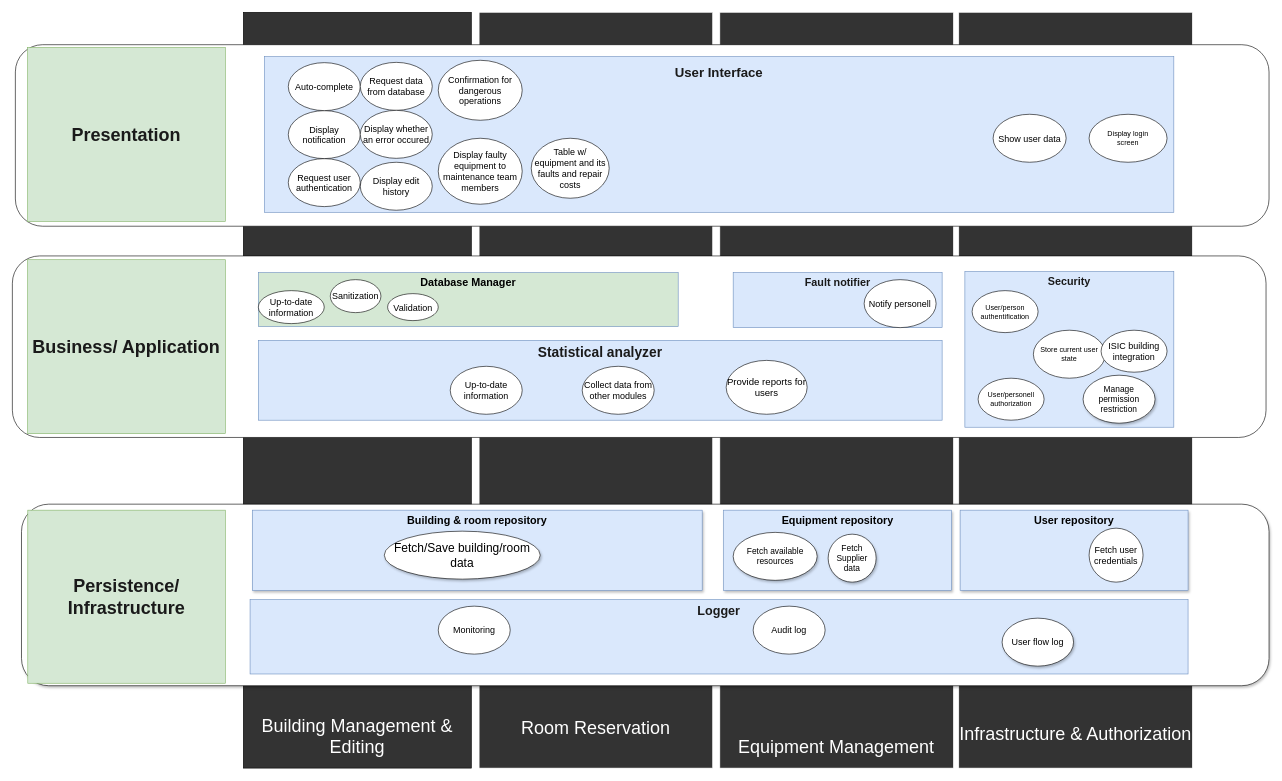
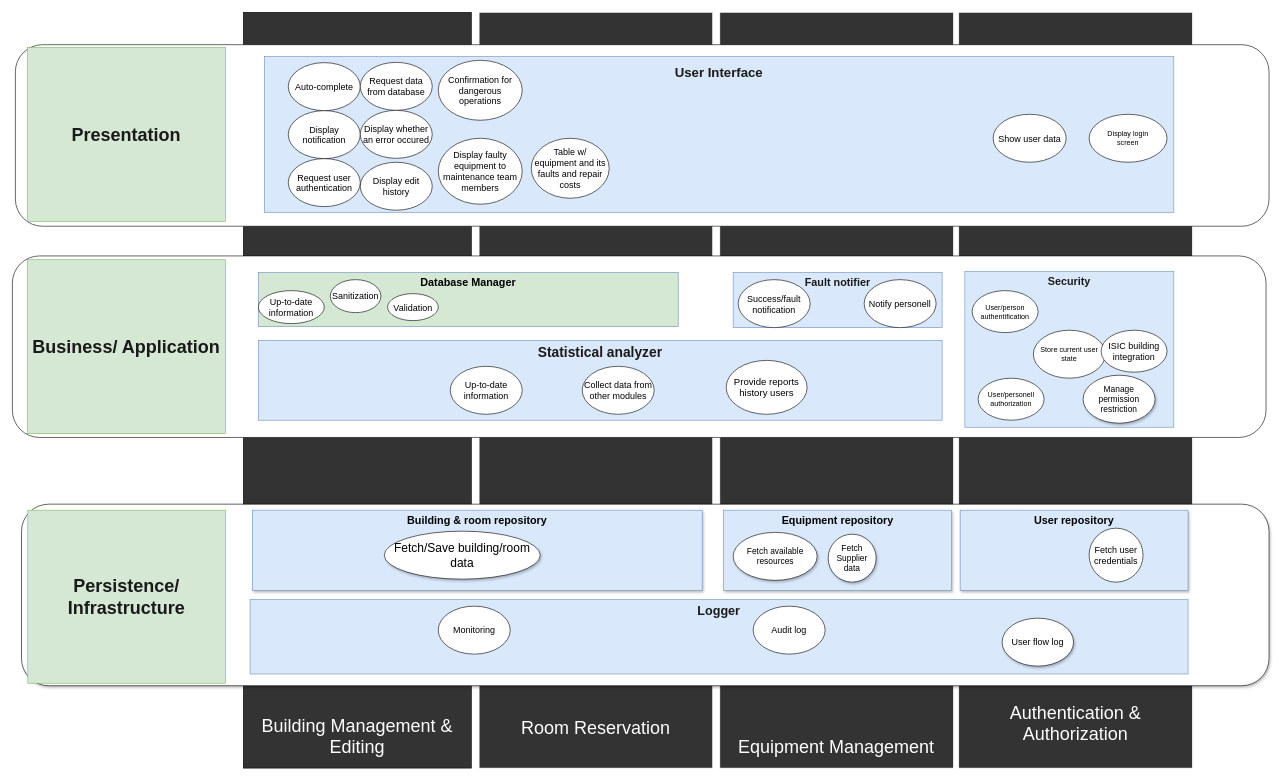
  <mxCell id="0" />
  <mxCell id="1" style="" parent="0" />
  <mxCell id="2" value="" style="group" parent="1" vertex="1" connectable="0"><mxGeometry x="405" y="20" width="1710" height="1260" as="geometry" /></mxCell>
  <mxCell id="3" value="" style="group" parent="2" vertex="1" connectable="0"><mxGeometry width="1710" height="1260" as="geometry" /></mxCell>
  <mxCell id="4" value="&lt;font style=&quot;font-size: 30px;&quot;&gt;Equipment Management&lt;/font&gt;" style="rounded=0;whiteSpace=wrap;html=1;fontSize=12;fillColor=#333333;fontColor=#ffffff;strokeColor=#FFFFFF;spacingBottom=15;verticalAlign=bottom;" parent="3" vertex="1"><mxGeometry x="794.43" width="389.31" height="1260" as="geometry" /></mxCell>
- <mxCell id="5" value="&lt;font style=&quot;font-size: 30px;&quot;&gt;Infrastructure &amp;amp; Authorization&lt;br&gt;&lt;br&gt;&lt;/font&gt;" style="rounded=0;whiteSpace=wrap;html=1;fontSize=12;fillColor=#333333;fontColor=#ffffff;strokeColor=#FFFFFF;verticalAlign=bottom;" parent="3" vertex="1"><mxGeometry x="1192.75" width="389.31" height="1260" as="geometry" /></mxCell>
+ <mxCell id="5" value="&lt;font style=&quot;font-size: 30px;&quot;&gt;Authentication &amp;amp; Authorization&lt;br&gt;&lt;br&gt;&lt;/font&gt;" style="rounded=0;whiteSpace=wrap;html=1;fontSize=12;fillColor=#333333;fontColor=#ffffff;strokeColor=#FFFFFF;verticalAlign=bottom;" parent="3" vertex="1"><mxGeometry x="1192.75" width="389.31" height="1260" as="geometry" /></mxCell>
  <mxCell id="6" value="&lt;font style=&quot;font-size: 30px;&quot;&gt;Room Reservation&lt;/font&gt;" style="rounded=0;whiteSpace=wrap;html=1;fontSize=12;fillColor=#333333;fontColor=#ffffff;strokeColor=#FFFFFF;verticalAlign=bottom;spacingBottom=47;" parent="3" vertex="1"><mxGeometry x="393.12" width="389.31" height="1260" as="geometry" /></mxCell>
  <mxCell id="7" value="&lt;font style=&quot;&quot;&gt;&lt;font style=&quot;font-size: 30px;&quot; color=&quot;#ffffff&quot;&gt;Building Management &amp;amp; Editing&lt;br&gt;&lt;/font&gt;&lt;br&gt;&lt;/font&gt;" style="rounded=0;whiteSpace=wrap;html=1;fontSize=12;fillColor=#333333;verticalAlign=bottom;" parent="3" vertex="1"><mxGeometry width="380.2" height="1260" as="geometry" /></mxCell>
  <mxCell id="8" value="" style="group" parent="3" vertex="1" connectable="0"><mxGeometry x="-385" y="54" width="2095" height="1064.53" as="geometry" /></mxCell>
  <mxCell id="9" value="" style="rounded=1;whiteSpace=wrap;html=1;" parent="8" vertex="1"><mxGeometry y="352.15" width="2090" height="302.65" as="geometry" /></mxCell>
  <mxCell id="10" value="" style="rounded=1;whiteSpace=wrap;html=1;" parent="8" vertex="1"><mxGeometry x="5" width="2090" height="302.65" as="geometry" /></mxCell>
  <mxCell id="11" value="" style="rounded=1;whiteSpace=wrap;html=1;shadow=1;" parent="8" vertex="1"><mxGeometry x="15.245" y="765.995" width="2079.755" height="302.647" as="geometry" /></mxCell>
  <mxCell id="12" value="&lt;font style=&quot;font-size: 22px;&quot;&gt;&lt;b style=&quot;font-size: 22px;&quot;&gt;User Interface&lt;br&gt;&lt;br&gt;&lt;/b&gt;&lt;/font&gt;" style="whiteSpace=wrap;html=1;verticalAlign=top;fillColor=#dae8fc;strokeColor=#6c8ebf;fontColor=#1A1A1A;fontSize=22;spacingTop=7;" parent="8" vertex="1"><mxGeometry x="420.004" y="20.001" width="1516.275" height="259.412" as="geometry" /></mxCell>
  <mxCell id="13" value="&lt;b&gt;Fault notifier&lt;br&gt;&lt;/b&gt;" style="whiteSpace=wrap;html=1;fontSize=18;verticalAlign=top;fillColor=#dae8fc;strokeColor=#6c8ebf;fontColor=#1A1A1A;" parent="8" vertex="1"><mxGeometry x="1201.67" y="380" width="348.33" height="91.69" as="geometry" /></mxCell>
  <mxCell id="14" style="edgeStyle=none;html=1;exitX=1;exitY=1;exitDx=0;exitDy=0;strokeWidth=6;fontSize=18;" parent="8" source="18" target="18" edge="1"><mxGeometry relative="1" as="geometry" /></mxCell>
+ <mxCell id="15" value="Success/fault&lt;br&gt;notification" style="ellipse;whiteSpace=wrap;html=1;fontSize=15;" parent="8" vertex="1"><mxGeometry x="1210.0" y="391.69" width="120" height="80" as="geometry" /></mxCell>
  <mxCell id="16" value="&lt;b&gt;Security&lt;/b&gt;" style="whiteSpace=wrap;html=1;fontSize=18;verticalAlign=top;fillColor=#dae8fc;strokeColor=#6c8ebf;fontColor=#1A1A1A;" parent="8" vertex="1"><mxGeometry x="1587.945" y="378.313" width="348.333" height="259.412" as="geometry" /></mxCell>
  <mxCell id="17" value="&lt;b style=&quot;font-size: 23px;&quot;&gt;Statistical analyzer&lt;/b&gt;" style="whiteSpace=wrap;html=1;fontSize=23;verticalAlign=top;fillColor=#dae8fc;strokeColor=#6c8ebf;fontColor=#1A1A1A;" parent="8" vertex="1"><mxGeometry x="410" y="492.82" width="1140" height="133.18" as="geometry" /></mxCell>
  <mxCell id="18" value="Up-to-date information" style="ellipse;whiteSpace=wrap;html=1;fontSize=15;direction=west;" parent="8" vertex="1"><mxGeometry x="730" y="536.15" width="120" height="80" as="geometry" /></mxCell>
  <mxCell id="19" value="Notify personell" style="ellipse;whiteSpace=wrap;html=1;fontSize=15;" parent="8" vertex="1"><mxGeometry x="1420.0" y="391.69" width="120" height="80" as="geometry" /></mxCell>
- <mxCell id="20" value="&lt;font style=&quot;font-size: 16px;&quot;&gt;Provide reports for users&lt;/font&gt;" style="ellipse;whiteSpace=wrap;html=1;" parent="8" vertex="1"><mxGeometry x="1190" y="526.3" width="135" height="89.85" as="geometry" /></mxCell>
+ <mxCell id="20" value="&lt;font style=&quot;font-size: 16px;&quot;&gt;Provide reports history users&lt;/font&gt;" style="ellipse;whiteSpace=wrap;html=1;" parent="8" vertex="1"><mxGeometry x="1190" y="526.3" width="135" height="89.85" as="geometry" /></mxCell>
  <mxCell id="21" value="Store current user state" style="ellipse;whiteSpace=wrap;html=1;" parent="8" vertex="1"><mxGeometry x="1702.11" y="476" width="120" height="80" as="geometry" /></mxCell>
  <mxCell id="22" value="User/personell authorization" style="ellipse;whiteSpace=wrap;html=1;" parent="8" vertex="1"><mxGeometry x="1610" y="556" width="110" height="70" as="geometry" /></mxCell>
  <mxCell id="23" value="Display edit history" style="ellipse;whiteSpace=wrap;html=1;fontSize=15;" parent="8" vertex="1"><mxGeometry x="580" y="196" width="120" height="80" as="geometry" /></mxCell>
  <mxCell id="24" value="Confirmation for dangerous operations" style="ellipse;whiteSpace=wrap;html=1;fontSize=15;" parent="8" vertex="1"><mxGeometry x="710" y="26" width="140" height="100" as="geometry" /></mxCell>
  <mxCell id="25" value="Table w/ equipment and its faults and repair costs" style="ellipse;whiteSpace=wrap;html=1;fontSize=15;" parent="8" vertex="1"><mxGeometry x="865" y="156" width="130" height="100" as="geometry" /></mxCell>
  <mxCell id="26" value="Display faulty equipment to maintenance team members" style="ellipse;whiteSpace=wrap;html=1;fontSize=15;" parent="8" vertex="1"><mxGeometry x="710" y="156" width="140" height="110" as="geometry" /></mxCell>
  <mxCell id="27" value="&lt;b&gt;&lt;font style=&quot;font-size: 21px;&quot;&gt;Logger&lt;/font&gt;&lt;/b&gt;" style="whiteSpace=wrap;html=1;fontSize=18;verticalAlign=top;fillColor=#dae8fc;strokeColor=#6c8ebf;fontColor=#1A1A1A;" parent="8" vertex="1"><mxGeometry x="396.28" y="925" width="1563.72" height="124.09" as="geometry" /></mxCell>
  <mxCell id="28" value="&lt;font style=&quot;font-size: 15px;&quot;&gt;Collect data from other modules&lt;br&gt;&lt;/font&gt;" style="ellipse;whiteSpace=wrap;html=1;" parent="8" vertex="1"><mxGeometry x="950" y="536.15" width="120" height="80" as="geometry" /></mxCell>
  <mxCell id="29" value="&lt;b&gt;&lt;font color=&quot;#000000&quot;&gt;Database Manager&lt;/font&gt;&lt;/b&gt;" style="rounded=0;whiteSpace=wrap;html=1;fontSize=18;verticalAlign=top;fillColor=#d5e8d4;strokeColor=#6c8ebf;" parent="8" vertex="1"><mxGeometry x="410" y="380" width="700" height="90" as="geometry" /></mxCell>
  <mxCell id="30" value="Validation" style="ellipse;whiteSpace=wrap;html=1;fontSize=15;" parent="8" vertex="1"><mxGeometry x="625.54" y="415" width="84.46" height="45" as="geometry" /></mxCell>
  <mxCell id="31" value="Up-to-date information" style="ellipse;whiteSpace=wrap;html=1;fontSize=15;" parent="8" vertex="1"><mxGeometry x="410" y="410" width="110" height="55" as="geometry" /></mxCell>
  <mxCell id="32" value="Sanitization" style="ellipse;whiteSpace=wrap;html=1;fontSize=15;" parent="8" vertex="1"><mxGeometry x="530" y="391.69" width="84.46" height="55" as="geometry" /></mxCell>
  <mxCell id="33" value="Audit log" style="ellipse;whiteSpace=wrap;html=1;fontSize=15;" parent="8" vertex="1"><mxGeometry x="1235.0" y="936" width="120" height="80" as="geometry" /></mxCell>
  <mxCell id="34" value="Monitoring" style="ellipse;whiteSpace=wrap;html=1;fontSize=15;" parent="8" vertex="1"><mxGeometry x="710.0" y="936" width="120" height="80" as="geometry" /></mxCell>
  <mxCell id="35" value="User flow log" style="ellipse;whiteSpace=wrap;html=1;fontSize=15;shadow=1;" parent="8" vertex="1"><mxGeometry x="1650" y="956" width="119.12" height="80" as="geometry" /></mxCell>
  <mxCell id="36" value="&lt;font color=&quot;#000000&quot; style=&quot;font-size: 18px;&quot;&gt;&lt;b&gt;Equipment repository&lt;/b&gt;&lt;/font&gt;" style="whiteSpace=wrap;html=1;shadow=1;fontSize=14;fillColor=#dae8fc;strokeColor=#6c8ebf;align=center;horizontal=1;verticalAlign=top;" parent="8" vertex="1"><mxGeometry x="1185.84" y="776" width="380" height="134" as="geometry" /></mxCell>
  <mxCell id="37" value="Fetch Supplier data" style="ellipse;whiteSpace=wrap;html=1;shadow=1;fontSize=14;" parent="8" vertex="1"><mxGeometry x="1360" y="816" width="80" height="80" as="geometry" /></mxCell>
  <mxCell id="38" value="Fetch available resources" style="ellipse;whiteSpace=wrap;html=1;shadow=1;fontSize=14;" parent="8" vertex="1"><mxGeometry x="1201.67" y="813" width="140" height="80" as="geometry" /></mxCell>
  <mxCell id="39" value="&lt;font color=&quot;#000000&quot; style=&quot;font-size: 18px;&quot;&gt;&lt;b&gt;Building &amp;amp; room repository&lt;br&gt;&lt;br&gt;&lt;/b&gt;&lt;/font&gt;" style="whiteSpace=wrap;html=1;shadow=1;fontSize=14;fillColor=#dae8fc;strokeColor=#6c8ebf;align=center;horizontal=1;verticalAlign=top;" parent="8" vertex="1"><mxGeometry x="400" y="776" width="750" height="134" as="geometry" /></mxCell>
  <mxCell id="40" value="&lt;font style=&quot;font-size: 18px;&quot;&gt;&lt;b&gt;User repository&lt;/b&gt;&lt;/font&gt;" style="whiteSpace=wrap;html=1;shadow=1;fontSize=14;fillColor=#dae8fc;strokeColor=#6c8ebf;align=center;horizontal=1;verticalAlign=top;" parent="8" vertex="1"><mxGeometry x="1580" y="776" width="380" height="134" as="geometry" /></mxCell>
  <mxCell id="41" value="&lt;font style=&quot;font-size: 15px;&quot;&gt;Fetch user credentials&lt;/font&gt;" style="ellipse;whiteSpace=wrap;html=1;" parent="8" vertex="1"><mxGeometry x="1795" y="806" width="90" height="90" as="geometry" /></mxCell>
  <mxCell id="42" value="&lt;b&gt;&lt;font style=&quot;font-size: 30px;&quot;&gt;Presentation&lt;/font&gt;&lt;/b&gt;" style="rounded=0;whiteSpace=wrap;html=1;fillColor=#d5e8d4;strokeColor=#82b366;fontColor=#1A1A1A;" parent="8" vertex="1"><mxGeometry x="25.49" y="4.71" width="329.51" height="290" as="geometry" /></mxCell>
  <mxCell id="43" value="&lt;b&gt;&lt;font style=&quot;font-size: 30px;&quot;&gt;Business/ Application&lt;/font&gt;&lt;/b&gt;" style="rounded=0;whiteSpace=wrap;html=1;fillColor=#d5e8d4;strokeColor=#82b366;fontColor=#1A1A1A;" parent="8" vertex="1"><mxGeometry x="25.49" y="358.48" width="329.51" height="290" as="geometry" /></mxCell>
  <mxCell id="44" value="&lt;font style=&quot;font-size: 14px;&quot;&gt;Manage permission restriction&lt;/font&gt;" style="ellipse;whiteSpace=wrap;html=1;shadow=1;" parent="8" vertex="1"><mxGeometry x="1785" y="551" width="120" height="80" as="geometry" /></mxCell>
  <mxCell id="45" value="&lt;font style=&quot;font-size: 30px;&quot;&gt;&lt;b&gt;Persistence/&lt;br&gt;Infrastructure&lt;/b&gt;&lt;/font&gt;" style="rounded=0;whiteSpace=wrap;html=1;fillColor=#d5e8d4;strokeColor=#82b366;fontColor=#1A1A1A;" parent="8" vertex="1"><mxGeometry x="25.74" y="776" width="329.26" height="288.53" as="geometry" /></mxCell>
  <mxCell id="46" value="Request user authentication" style="ellipse;whiteSpace=wrap;html=1;fontSize=15;" parent="8" vertex="1"><mxGeometry x="460" y="189.94" width="120" height="80" as="geometry" /></mxCell>
  <mxCell id="47" value="Display notification" style="ellipse;whiteSpace=wrap;html=1;fontSize=15;" parent="8" vertex="1"><mxGeometry x="460" y="109.94" width="120" height="80" as="geometry" /></mxCell>
  <mxCell id="48" value="Auto-complete" style="ellipse;whiteSpace=wrap;html=1;fontSize=15;" parent="8" vertex="1"><mxGeometry x="460" y="29.94" width="120" height="80" as="geometry" /></mxCell>
  <mxCell id="49" value="Request data from database" style="ellipse;whiteSpace=wrap;html=1;fontSize=15;" parent="8" vertex="1"><mxGeometry x="580" y="29.47" width="120" height="80" as="geometry" /></mxCell>
  <mxCell id="50" value="Display whether an error occured" style="ellipse;whiteSpace=wrap;html=1;fontSize=15;" parent="8" vertex="1"><mxGeometry x="580" y="109.47" width="120" height="80" as="geometry" /></mxCell>
  <mxCell id="51" value="Fetch/Save building/room data" style="ellipse;whiteSpace=wrap;html=1;shadow=1;fontSize=20;" parent="8" vertex="1"><mxGeometry x="620" y="811" width="260" height="80" as="geometry" /></mxCell>
  <mxCell id="52" value="User/person authentification" style="ellipse;whiteSpace=wrap;html=1;" parent="8" vertex="1"><mxGeometry x="1600" y="410" width="110" height="70" as="geometry" /></mxCell>
  <mxCell id="53" value="Show user data" style="ellipse;whiteSpace=wrap;html=1;fontSize=15;" parent="2" vertex="1"><mxGeometry x="1250" y="170" width="121.76" height="80" as="geometry" /></mxCell>
  <mxCell id="54" value="ISIC building integration" style="ellipse;whiteSpace=wrap;html=1;fontSize=15;" parent="2" vertex="1"><mxGeometry x="1430" y="530" width="110" height="70" as="geometry" /></mxCell>
  <mxCell id="55" value="Display login &lt;br&gt;screen" style="ellipse;whiteSpace=wrap;html=1;" parent="2" vertex="1"><mxGeometry x="1410" y="170" width="130" height="80" as="geometry" /></mxCell>
